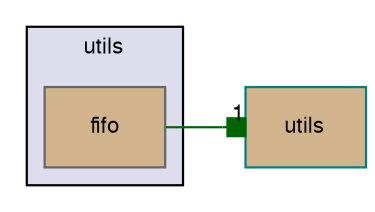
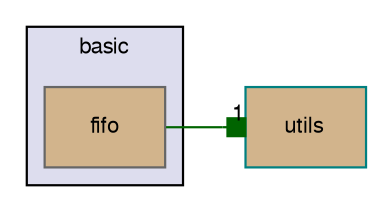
  digraph {
    compound=true
    rankdir=LR
    node [fillcolor=tan fontname=FreeSans fontsize=10 shape=box style=filled]
    n1 [label=fifo pencolor=black color=gray40]
    n2 [color=teal label=utils]
    subgraph cluster_1 {
      bgcolor="#ddddee"
      fontname=FreeSans
      fontsize=10
-     label=utils
+     label=basic
      pencolor=black
      n1
    }
    n1 -> n2 [headlabel=1 labeldistance=1.5 labelfontname=FreeSans labelfontsize=10 color=darkgreen style=solid arrowhead=box]
  }
